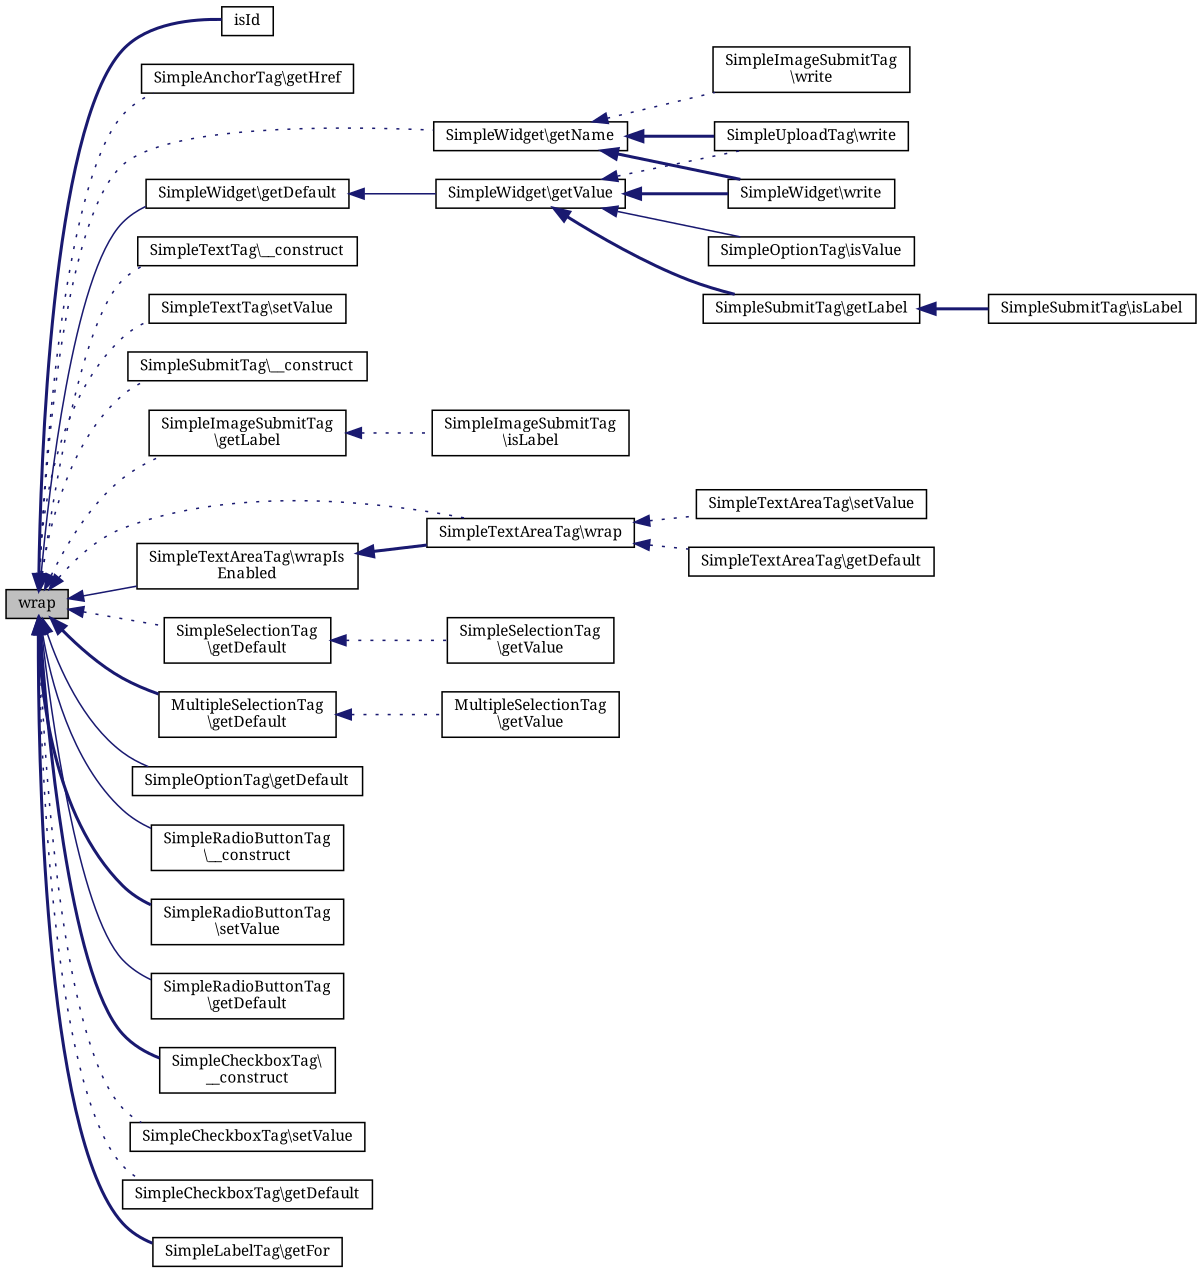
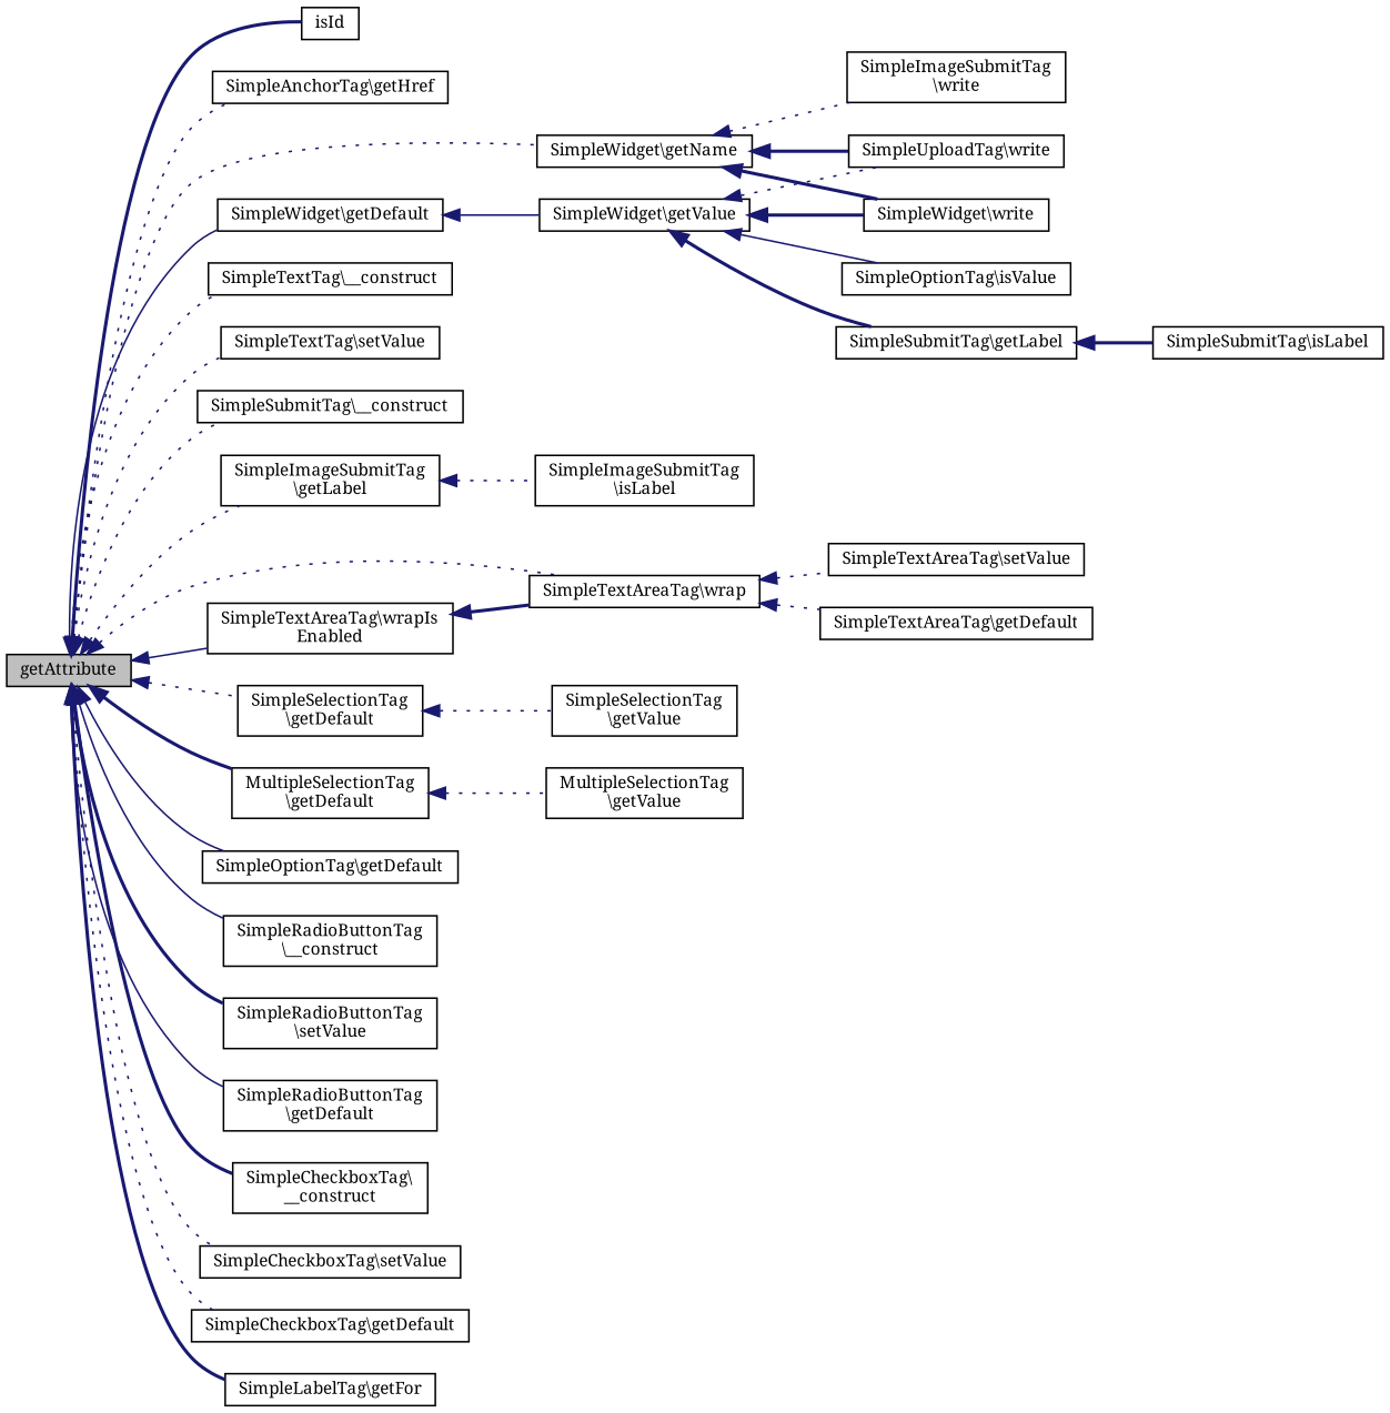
  digraph {
    rankdir=LR
    fontname="Noto Serif"
    node [color=black fillcolor=white fontname="Noto Serif" fontsize=10 shape=record style=filled]
    edge [color=midnightblue dir=back fontname="Noto Serif" fontsize=10 labelfontname=Helvetica labelfontsize=10 style=dotted]
-   n1 [fillcolor=grey75 fontcolor=black height=0.2 label=wrap width=0.4]
+   n1 [fillcolor=grey75 fontcolor=black height=0.2 label=getAttribute width=0.4]
    n2 [height=0.2 label=isId width=0.4]
    n3 [height=0.2 label="SimpleAnchorTag\\getHref" width=0.4]
    n4 [height=0.2 label="SimpleWidget\\getName" width=0.4]
    n5 [height=0.2 label="SimpleWidget\\getDefault" width=0.4]
    n6 [height=0.2 label="SimpleTextTag\\__construct" width=0.4]
    n7 [height=0.2 label="SimpleTextTag\\setValue" width=0.4]
    n8 [height=0.2 label="SimpleSubmitTag\\__construct" width=0.4]
    n9 [height=0.2 label="SimpleImageSubmitTag\l\\getLabel" width=0.4]
    n10 [height=0.2 label="SimpleTextAreaTag\\wrapIs\lEnabled" width=0.4]
    n11 [height=0.2 label="SimpleTextAreaTag\\wrap" width=0.4]
    n12 [height=0.2 label="SimpleSelectionTag\l\\getDefault" width=0.4]
    n13 [height=0.2 label="MultipleSelectionTag\l\\getDefault" width=0.4]
    n14 [height=0.2 label="SimpleOptionTag\\getDefault" width=0.4]
    n15 [height=0.2 label="SimpleRadioButtonTag\l\\__construct" width=0.4]
    n16 [height=0.2 label="SimpleRadioButtonTag\l\\setValue" width=0.4]
    n17 [height=0.2 label="SimpleRadioButtonTag\l\\getDefault" width=0.4]
    n18 [height=0.2 label="SimpleCheckboxTag\\\l__construct" width=0.4]
    n19 [height=0.2 label="SimpleCheckboxTag\\setValue" width=0.4]
    n20 [height=0.2 label="SimpleCheckboxTag\\getDefault" width=0.4]
    n21 [height=0.2 label="SimpleLabelTag\\getFor" width=0.4]
    n22 [height=0.2 label="SimpleWidget\\write" width=0.4]
    n23 [height=0.2 label="SimpleImageSubmitTag\l\\write" width=0.4]
    n24 [height=0.2 label="SimpleUploadTag\\write" width=0.4]
    n25 [height=0.2 label="SimpleWidget\\getValue" width=0.4]
    n26 [height=0.2 label="SimpleSubmitTag\\getLabel" width=0.4]
    n27 [height=0.2 label="SimpleOptionTag\\isValue" width=0.4]
    n28 [height=0.2 label="SimpleSubmitTag\\isLabel" width=0.4]
    n29 [height=0.2 label="SimpleImageSubmitTag\l\\isLabel" width=0.4]
    n30 [height=0.2 label="SimpleTextAreaTag\\getDefault" width=0.4]
    n31 [height=0.2 label="SimpleTextAreaTag\\setValue" width=0.4]
    n32 [height=0.2 label="SimpleSelectionTag\l\\getValue" width=0.4]
    n33 [height=0.2 label="MultipleSelectionTag\l\\getValue" width=0.4]
    n1 -> n2 [style=bold]
    n1 -> n3
    n1 -> n4
    n1 -> n5 [style=solid]
    n1 -> n6
    n1 -> n7
    n1 -> n8
    n1 -> n9
    n1 -> n10 [style=solid]
    n1 -> n11
    n1 -> n12
    n1 -> n13 [style=bold]
    n1 -> n14 [style=solid]
    n1 -> n15 [style=solid]
    n1 -> n16 [style=bold]
    n1 -> n17 [style=solid]
    n1 -> n18 [style=bold]
    n1 -> n19
    n1 -> n20
    n1 -> n21 [style=bold]
    n4 -> n22 [style=bold]
    n4 -> n23
    n4 -> n24 [style=bold]
    n5 -> n25 [style=solid]
    n9 -> n29
    n10 -> n11 [style=bold]
    n11 -> n30
    n11 -> n31
    n12 -> n32
    n13 -> n33
    n25 -> n22 [style=bold]
    n25 -> n24
    n25 -> n26 [style=bold]
    n25 -> n27 [style=solid]
    n26 -> n28 [style=bold]
  }
